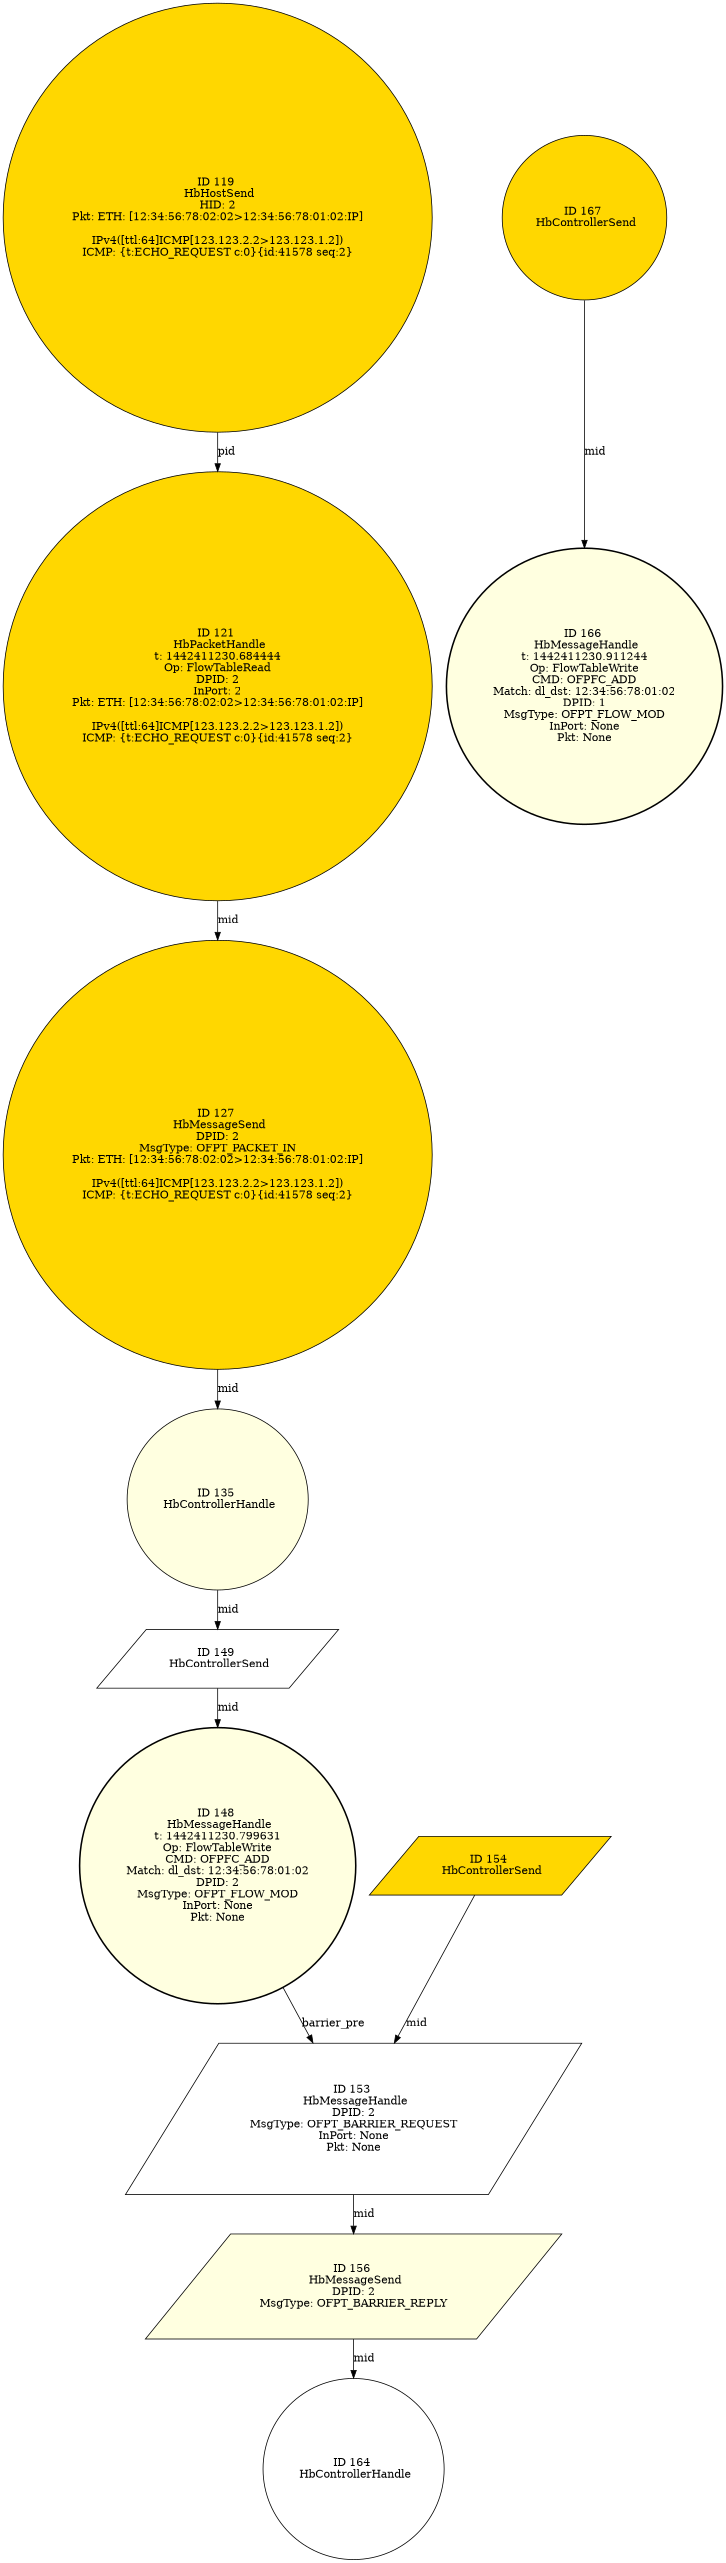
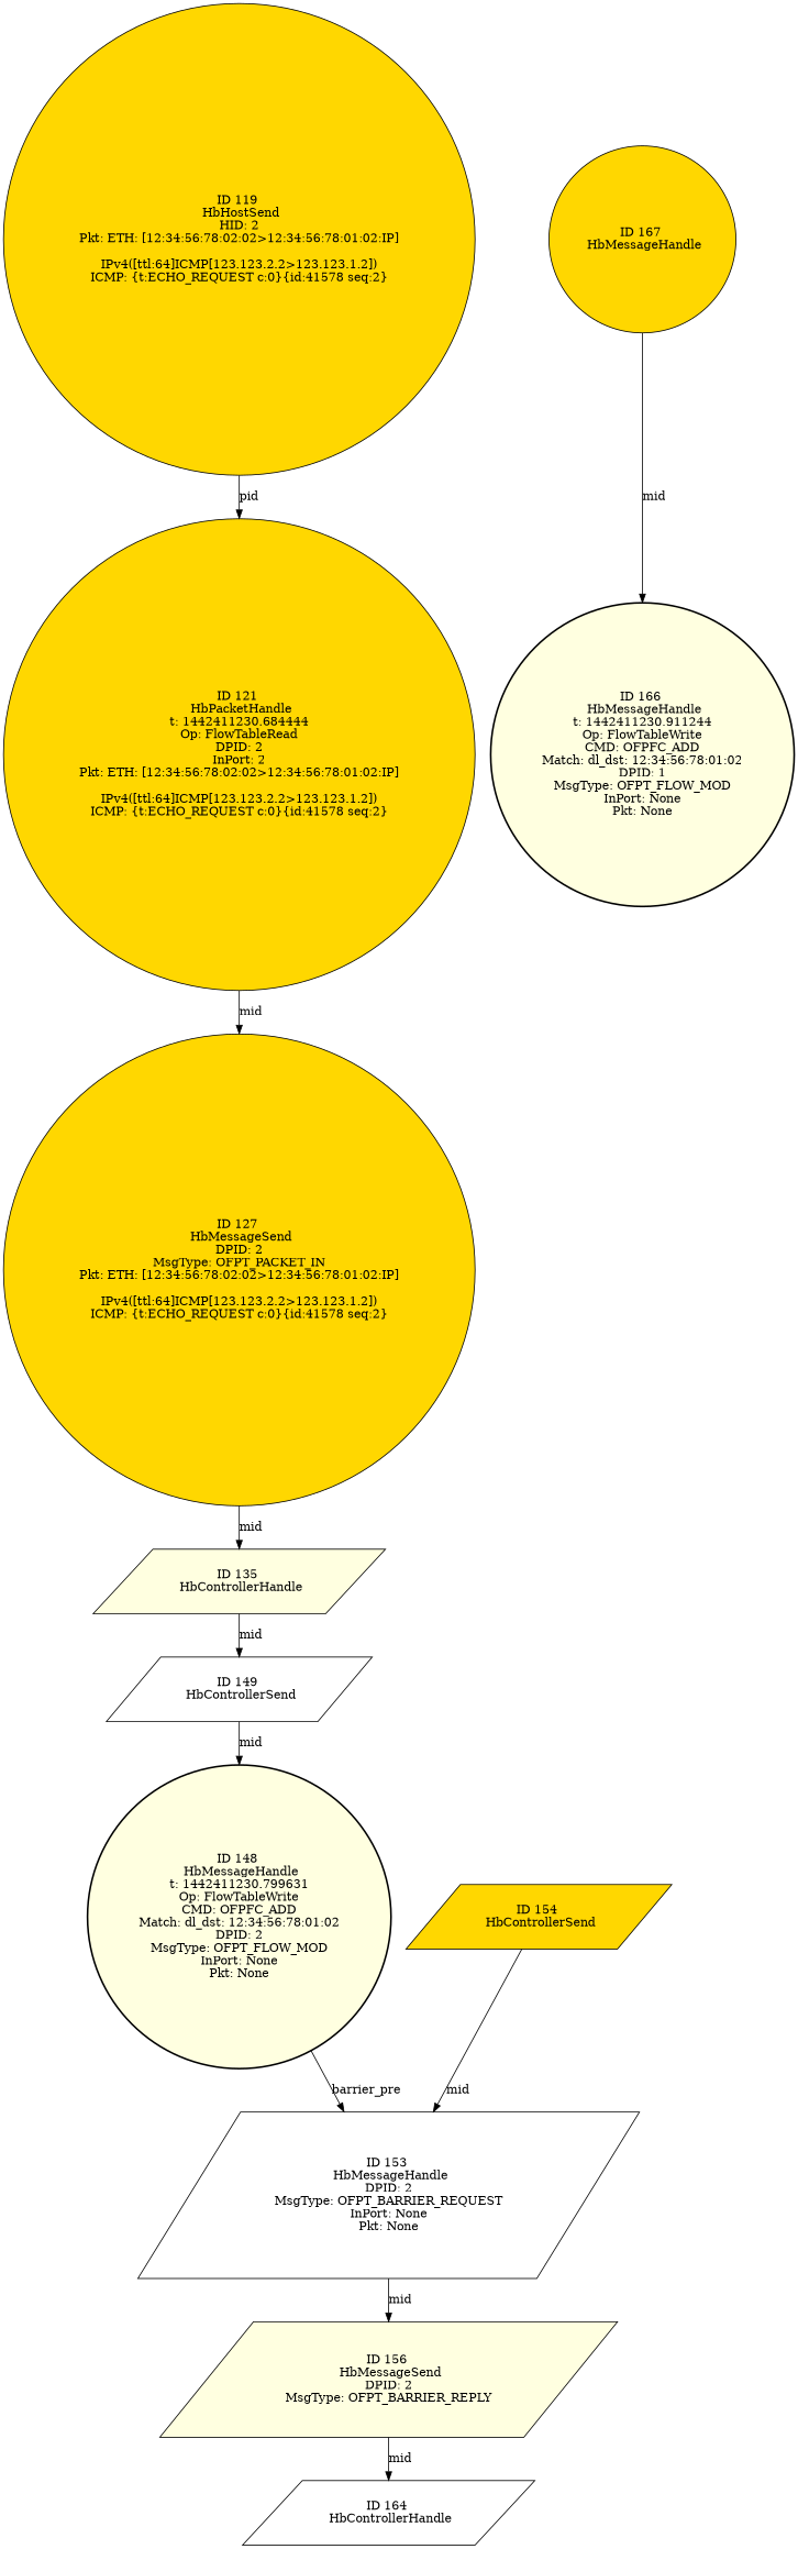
  strict digraph {
    node [fillcolor=gold shape=circle style=filled]
    edge [rel=mid]
-   n1 [event="hb_events.HbControllerHandle object at 0x10a9ffd10" fillcolor=white label="ID 164 \n HbControllerHandle"]
-   n2 [event="hb_events.HbControllerSend object at 0x10a9ffdd0" label="ID 167 \n HbControllerSend"]
+   n1 [event="hb_events.HbControllerHandle object at 0x10a9ffd10" fillcolor=white label="ID 164 \n HbControllerHandle" shape=parallelogram]
+   n2 [event="hb_events.HbControllerSend object at 0x10a9ffdd0" label="ID 167 \n HbMessageHandle"]
    n3 [event="hb_events.HbMessageHandle object at 0x10aa053d0" fillcolor=lightyellow label="ID 166 \n HbMessageHandle\nt: 1442411230.911244\nOp: FlowTableWrite\nCMD: OFPFC_ADD\nMatch: dl_dst: 12:34:56:78:01:02\nDPID: 1\nMsgType: OFPT_FLOW_MOD\nInPort: None\nPkt: None" style="bold,filled"]
-   n4 [event="hb_events.HbControllerHandle object at 0x10a9ff050" fillcolor=lightyellow label="ID 135 \n HbControllerHandle"]
+   n4 [event="hb_events.HbControllerHandle object at 0x10a9ff050" fillcolor=lightyellow label="ID 135 \n HbControllerHandle" shape=parallelogram]
    n5 [event="hb_events.HbControllerSend object at 0x10a9ff9d0" fillcolor=white label="ID 149 \n HbControllerSend" shape=parallelogram]
    n6 [event="hb_events.HbMessageHandle object at 0x10a9ffb90" fillcolor=lightyellow label="ID 148 \n HbMessageHandle\nt: 1442411230.799631\nOp: FlowTableWrite\nCMD: OFPFC_ADD\nMatch: dl_dst: 12:34:56:78:01:02\nDPID: 2\nMsgType: OFPT_FLOW_MOD\nInPort: None\nPkt: None" style="bold,filled"]
    n7 [event="hb_events.HbControllerSend object at 0x10a9ffc50" label="ID 154 \n HbControllerSend" shape=parallelogram]
    n8 [event="hb_events.HbMessageHandle object at 0x10a9ffa90" fillcolor=white label="ID 153 \n HbMessageHandle\nDPID: 2\nMsgType: OFPT_BARRIER_REQUEST\nInPort: None\nPkt: None" shape=parallelogram]
    n9 [event="hb_events.HbMessageSend object at 0x10a9ffd90" fillcolor=lightyellow label="ID 156 \n HbMessageSend\nDPID: 2\nMsgType: OFPT_BARRIER_REPLY" shape=parallelogram]
    n10 [event="hb_events.HbHostSend object at 0x10a9f0fd0" label="ID 119 \n HbHostSend\nHID: 2\nPkt: ETH: [12:34:56:78:02:02>12:34:56:78:01:02:IP]\n\nIPv4([ttl:64]ICMP[123.123.2.2>123.123.1.2])\nICMP: {t:ECHO_REQUEST c:0}{id:41578 seq:2}"]
    n11 [event="hb_events.HbPacketHandle object at 0x10a9f7250" label="ID 121 \n HbPacketHandle\nt: 1442411230.684444\nOp: FlowTableRead\nDPID: 2\nInPort: 2\nPkt: ETH: [12:34:56:78:02:02>12:34:56:78:01:02:IP]\n\nIPv4([ttl:64]ICMP[123.123.2.2>123.123.1.2])\nICMP: {t:ECHO_REQUEST c:0}{id:41578 seq:2}"]
    n12 [event="hb_events.HbMessageSend object at 0x10a9f7b50" label="ID 127 \n HbMessageSend\nDPID: 2\nMsgType: OFPT_PACKET_IN\nPkt: ETH: [12:34:56:78:02:02>12:34:56:78:01:02:IP]\n\nIPv4([ttl:64]ICMP[123.123.2.2>123.123.1.2])\nICMP: {t:ECHO_REQUEST c:0}{id:41578 seq:2}"]
    n2 -> n3 [label=mid]
    n4 -> n5 [label=mid]
    n5 -> n6 [label=mid]
    n6 -> n8 [label=barrier_pre rel=barrier_pre]
    n7 -> n8 [label=mid]
    n8 -> n9 [label=mid]
    n9 -> n1 [label=mid]
    n10 -> n11 [label=pid rel=pid]
    n11 -> n12 [label=mid]
    n12 -> n4 [label=mid]
  }
